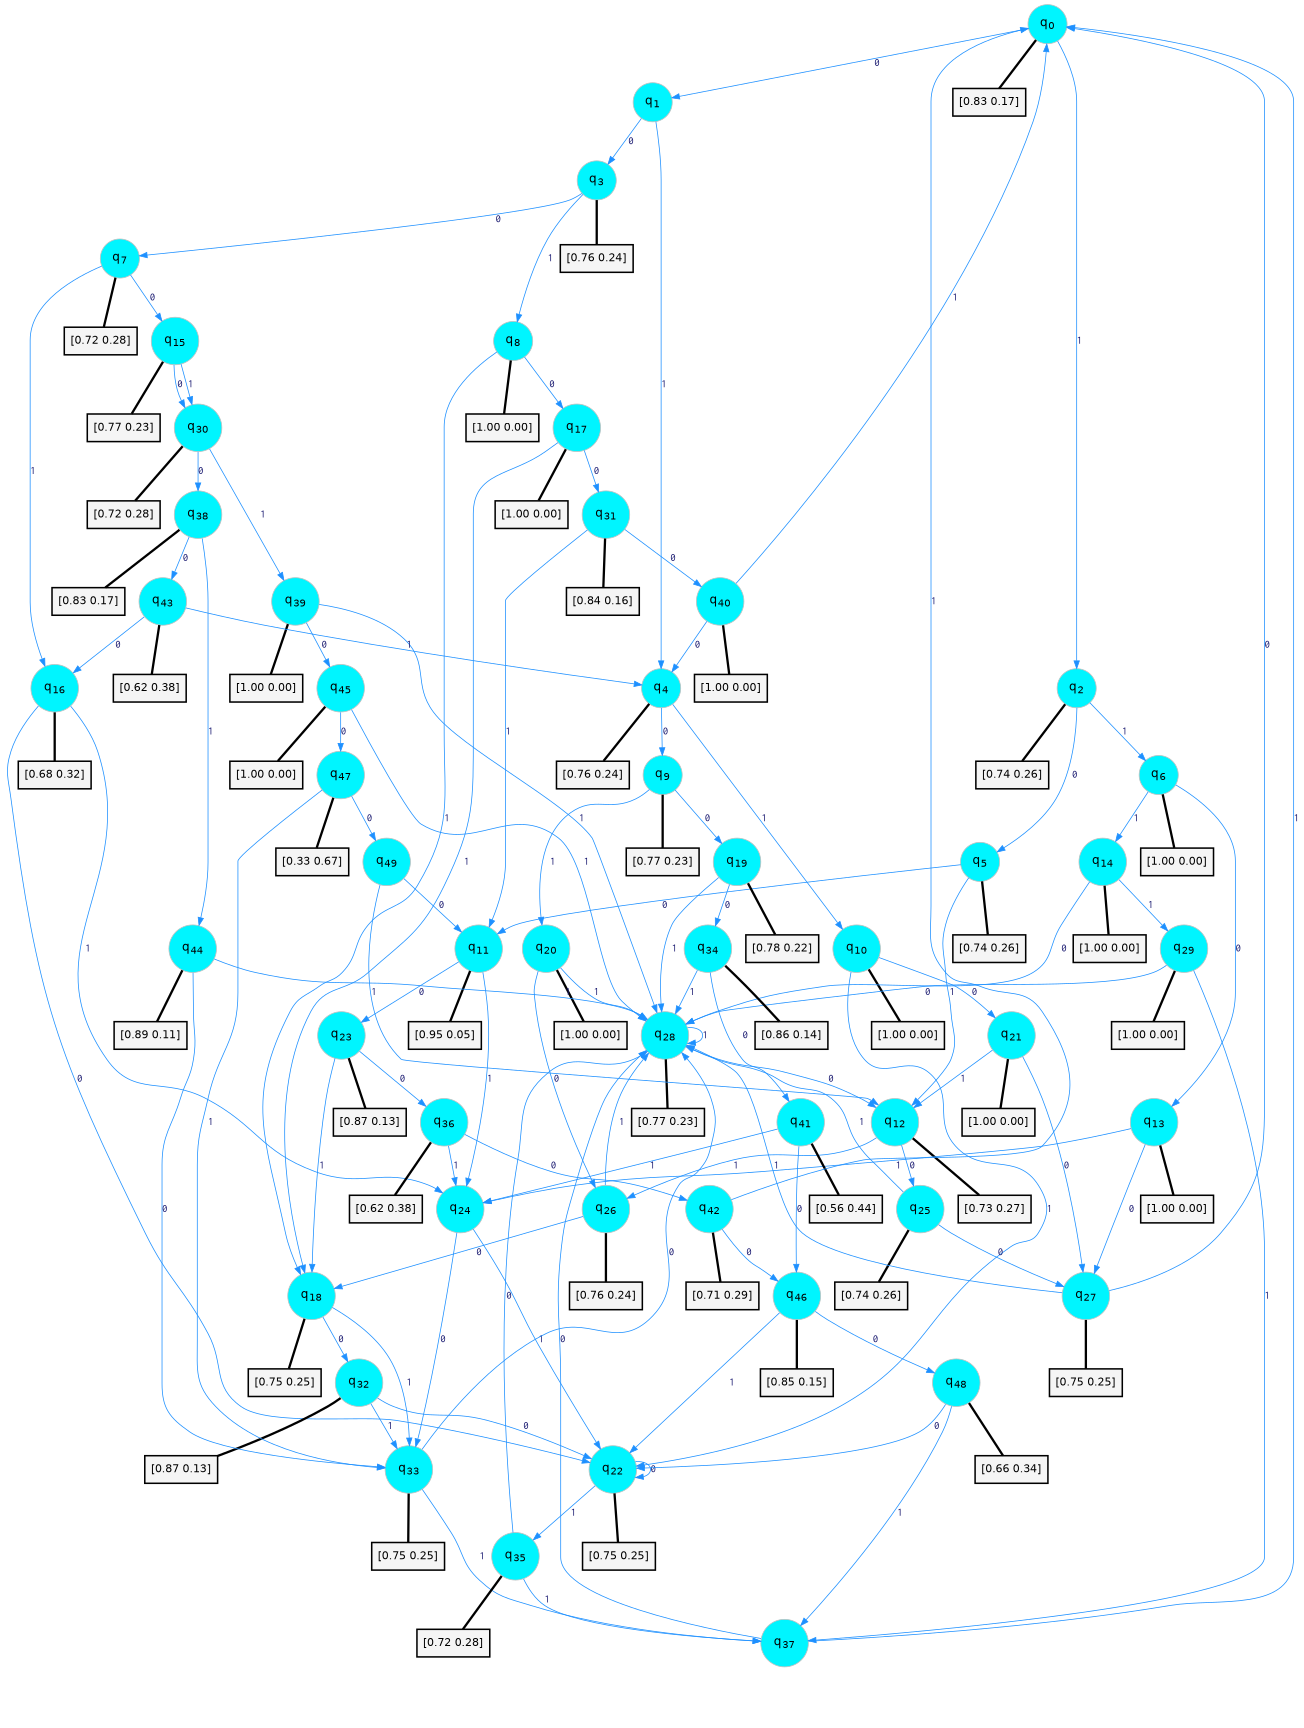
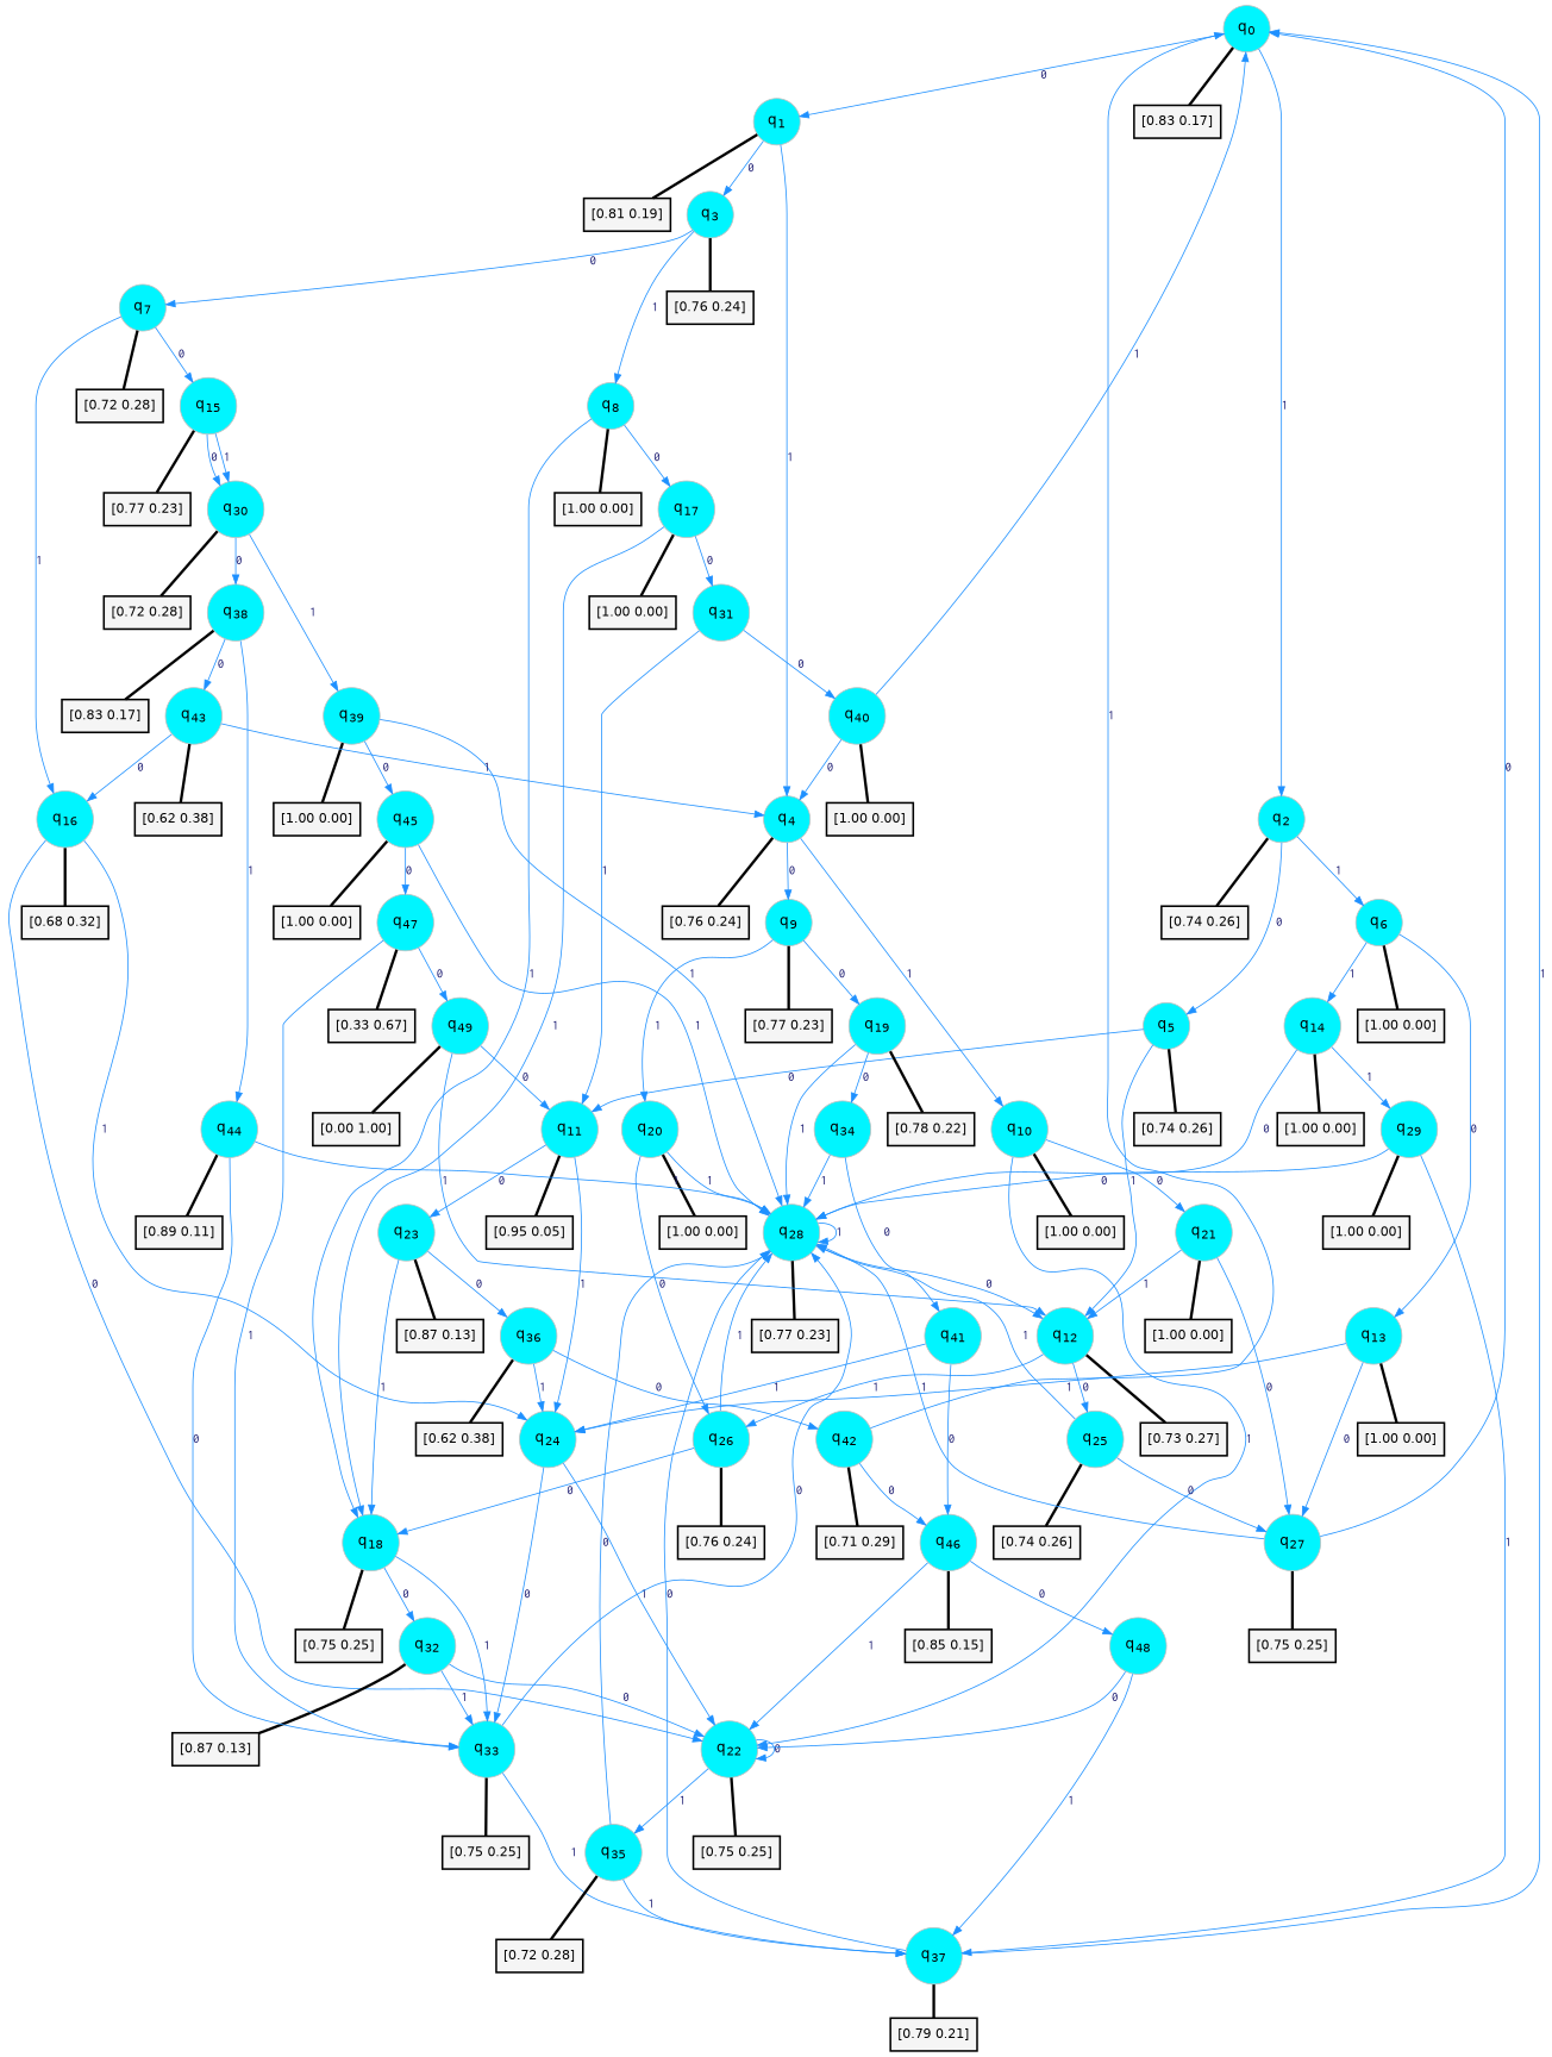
  digraph {
    rankdir=TD
    node [color=gray fillcolor=turquoise1 fontcolor=black fontname=Helvetica fontsize=16 fontweight=bold shape=circle style=filled]
    edge [arrowsize=1 color=dodgerblue1 fontcolor=midnightblue fontname=courier fontweight=bold penwidth=1 style=solid weight=20]
    n1 [label=<q<SUB>0</SUB>>]
    n2 [label=<q<SUB>1</SUB>>]
    n3 [label=<q<SUB>2</SUB>>]
    n4 [color=black fillcolor=whitesmoke fontsize=14 label="[0.83 0.17]" penwidth=2 shape=box]
    n5 [label=<q<SUB>3</SUB>>]
    n6 [label=<q<SUB>4</SUB>>]
+   n7 [color=black fillcolor=whitesmoke fontsize=14 label="[0.81 0.19]" penwidth=2 shape=box]
    n8 [label=<q<SUB>5</SUB>>]
    n9 [label=<q<SUB>6</SUB>>]
    n10 [color=black fillcolor=whitesmoke fontsize=14 label="[0.74 0.26]" penwidth=2 shape=box]
    n11 [label=<q<SUB>7</SUB>>]
    n12 [label=<q<SUB>8</SUB>>]
    n13 [color=black fillcolor=whitesmoke fontsize=14 label="[0.76 0.24]" penwidth=2 shape=box]
    n14 [label=<q<SUB>9</SUB>>]
    n15 [label=<q<SUB>10</SUB>>]
    n16 [color=black fillcolor=whitesmoke fontsize=14 label="[0.76 0.24]" penwidth=2 shape=box]
    n17 [label=<q<SUB>11</SUB>>]
    n18 [label=<q<SUB>12</SUB>>]
    n19 [color=black fillcolor=whitesmoke fontsize=14 label="[0.74 0.26]" penwidth=2 shape=box]
    n20 [label=<q<SUB>13</SUB>>]
    n21 [label=<q<SUB>14</SUB>>]
    n22 [color=black fillcolor=whitesmoke fontsize=14 label="[1.00 0.00]" penwidth=2 shape=box]
    n23 [label=<q<SUB>15</SUB>>]
    n24 [label=<q<SUB>16</SUB>>]
    n25 [color=black fillcolor=whitesmoke fontsize=14 label="[0.72 0.28]" penwidth=2 shape=box]
    n26 [label=<q<SUB>17</SUB>>]
    n27 [label=<q<SUB>18</SUB>>]
    n28 [color=black fillcolor=whitesmoke fontsize=14 label="[1.00 0.00]" penwidth=2 shape=box]
    n29 [label=<q<SUB>19</SUB>>]
    n30 [label=<q<SUB>20</SUB>>]
    n31 [color=black fillcolor=whitesmoke fontsize=14 label="[0.77 0.23]" penwidth=2 shape=box]
    n32 [label=<q<SUB>21</SUB>>]
    n33 [label=<q<SUB>22</SUB>>]
    n34 [color=black fillcolor=whitesmoke fontsize=14 label="[1.00 0.00]" penwidth=2 shape=box]
    n35 [label=<q<SUB>23</SUB>>]
    n36 [label=<q<SUB>24</SUB>>]
    n37 [color=black fillcolor=whitesmoke fontsize=14 label="[0.95 0.05]" penwidth=2 shape=box]
    n38 [label=<q<SUB>25</SUB>>]
    n39 [label=<q<SUB>26</SUB>>]
    n40 [color=black fillcolor=whitesmoke fontsize=14 label="[0.73 0.27]" penwidth=2 shape=box]
    n41 [label=<q<SUB>27</SUB>>]
    n42 [color=black fillcolor=whitesmoke fontsize=14 label="[1.00 0.00]" penwidth=2 shape=box]
    n43 [label=<q<SUB>28</SUB>>]
    n44 [label=<q<SUB>29</SUB>>]
    n45 [color=black fillcolor=whitesmoke fontsize=14 label="[1.00 0.00]" penwidth=2 shape=box]
    n46 [label=<q<SUB>30</SUB>>]
    n47 [color=black fillcolor=whitesmoke fontsize=14 label="[0.77 0.23]" penwidth=2 shape=box]
    n48 [color=black fillcolor=whitesmoke fontsize=14 label="[0.68 0.32]" penwidth=2 shape=box]
    n49 [label=<q<SUB>31</SUB>>]
    n50 [color=black fillcolor=whitesmoke fontsize=14 label="[1.00 0.00]" penwidth=2 shape=box]
    n51 [label=<q<SUB>32</SUB>>]
    n52 [label=<q<SUB>33</SUB>>]
    n53 [color=black fillcolor=whitesmoke fontsize=14 label="[0.75 0.25]" penwidth=2 shape=box]
    n54 [label=<q<SUB>34</SUB>>]
    n55 [color=black fillcolor=whitesmoke fontsize=14 label="[0.78 0.22]" penwidth=2 shape=box]
    n56 [color=black fillcolor=whitesmoke fontsize=14 label="[1.00 0.00]" penwidth=2 shape=box]
    n57 [color=black fillcolor=whitesmoke fontsize=14 label="[1.00 0.00]" penwidth=2 shape=box]
    n58 [label=<q<SUB>35</SUB>>]
    n59 [color=black fillcolor=whitesmoke fontsize=14 label="[0.75 0.25]" penwidth=2 shape=box]
    n60 [label=<q<SUB>36</SUB>>]
    n61 [color=black fillcolor=whitesmoke fontsize=14 label="[0.87 0.13]" penwidth=2 shape=box]
    n62 [color=black fillcolor=whitesmoke fontsize=14 label="[0.74 0.26]" penwidth=2 shape=box]
    n63 [color=black fillcolor=whitesmoke fontsize=14 label="[0.76 0.24]" penwidth=2 shape=box]
    n64 [color=black fillcolor=whitesmoke fontsize=14 label="[0.75 0.25]" penwidth=2 shape=box]
    n65 [color=black fillcolor=whitesmoke fontsize=14 label="[0.77 0.23]" penwidth=2 shape=box]
    n66 [label=<q<SUB>37</SUB>>]
    n67 [color=black fillcolor=whitesmoke fontsize=14 label="[1.00 0.00]" penwidth=2 shape=box]
    n68 [label=<q<SUB>38</SUB>>]
    n69 [label=<q<SUB>39</SUB>>]
    n70 [color=black fillcolor=whitesmoke fontsize=14 label="[0.72 0.28]" penwidth=2 shape=box]
    n71 [label=<q<SUB>40</SUB>>]
-   n72 [color=black fillcolor=whitesmoke fontsize=14 label="[0.84 0.16]" penwidth=2 shape=box]
    n73 [color=black fillcolor=whitesmoke fontsize=14 label="[0.87 0.13]" penwidth=2 shape=box]
    n74 [color=black fillcolor=whitesmoke fontsize=14 label="[0.75 0.25]" penwidth=2 shape=box]
    n75 [label=<q<SUB>41</SUB>>]
-   n76 [color=black fillcolor=whitesmoke fontsize=14 label="[0.86 0.14]" penwidth=2 shape=box]
    n77 [color=black fillcolor=whitesmoke fontsize=14 label="[0.72 0.28]" penwidth=2 shape=box]
    n78 [label=<q<SUB>42</SUB>>]
    n79 [color=black fillcolor=whitesmoke fontsize=14 label="[0.62 0.38]" penwidth=2 shape=box]
+   n80 [color=black fillcolor=whitesmoke fontsize=14 label="[0.79 0.21]" penwidth=2 shape=box]
    n81 [label=<q<SUB>43</SUB>>]
    n82 [label=<q<SUB>44</SUB>>]
    n83 [color=black fillcolor=whitesmoke fontsize=14 label="[0.83 0.17]" penwidth=2 shape=box]
    n84 [label=<q<SUB>45</SUB>>]
    n85 [color=black fillcolor=whitesmoke fontsize=14 label="[1.00 0.00]" penwidth=2 shape=box]
    n86 [color=black fillcolor=whitesmoke fontsize=14 label="[1.00 0.00]" penwidth=2 shape=box]
    n87 [label=<q<SUB>46</SUB>>]
-   n88 [color=black fillcolor=whitesmoke fontsize=14 label="[0.56 0.44]" penwidth=2 shape=box]
    n89 [color=black fillcolor=whitesmoke fontsize=14 label="[0.71 0.29]" penwidth=2 shape=box]
    n90 [color=black fillcolor=whitesmoke fontsize=14 label="[0.62 0.38]" penwidth=2 shape=box]
    n91 [color=black fillcolor=whitesmoke fontsize=14 label="[0.89 0.11]" penwidth=2 shape=box]
    n92 [label=<q<SUB>47</SUB>>]
    n93 [color=black fillcolor=whitesmoke fontsize=14 label="[1.00 0.00]" penwidth=2 shape=box]
    n94 [label=<q<SUB>48</SUB>>]
    n95 [color=black fillcolor=whitesmoke fontsize=14 label="[0.85 0.15]" penwidth=2 shape=box]
    n96 [label=<q<SUB>49</SUB>>]
    n97 [color=black fillcolor=whitesmoke fontsize=14 label="[0.33 0.67]" penwidth=2 shape=box]
-   n98 [color=black fillcolor=whitesmoke fontsize=14 label="[0.66 0.34]" penwidth=2 shape=box]
+   n99 [color=black fillcolor=whitesmoke fontsize=14 label="[0.00 1.00]" penwidth=2 shape=box]
    n1 -> n2 [label=0]
    n1 -> n3 [label=1]
    n1 -> n4 [arrowhead=none color=black penwidth=3]
    n2 -> n5 [label=0]
    n2 -> n6 [label=1]
+   n2 -> n7 [arrowhead=none color=black penwidth=3]
    n3 -> n8 [label=0]
    n3 -> n9 [label=1]
    n3 -> n10 [arrowhead=none color=black penwidth=3]
    n5 -> n11 [label=0]
    n5 -> n12 [label=1]
    n5 -> n13 [arrowhead=none color=black penwidth=3]
    n6 -> n14 [label=0]
    n6 -> n15 [label=1]
    n6 -> n16 [arrowhead=none color=black penwidth=3]
    n8 -> n17 [label=0]
    n8 -> n18 [label=1]
    n8 -> n19 [arrowhead=none color=black penwidth=3]
    n9 -> n20 [label=0]
    n9 -> n21 [label=1]
    n9 -> n22 [arrowhead=none color=black penwidth=3]
    n11 -> n23 [label=0]
    n11 -> n24 [label=1]
    n11 -> n25 [arrowhead=none color=black penwidth=3]
    n12 -> n26 [label=0]
    n12 -> n27 [label=1]
    n12 -> n28 [arrowhead=none color=black penwidth=3]
    n14 -> n29 [label=0]
    n14 -> n30 [label=1]
    n14 -> n31 [arrowhead=none color=black penwidth=3]
    n15 -> n32 [label=0]
    n15 -> n33 [label=1]
    n15 -> n34 [arrowhead=none color=black penwidth=3]
    n17 -> n35 [label=0]
    n17 -> n36 [label=1]
    n17 -> n37 [arrowhead=none color=black penwidth=3]
    n18 -> n38 [label=0]
    n18 -> n39 [label=1]
    n18 -> n40 [arrowhead=none color=black penwidth=3]
    n20 -> n36 [label=1]
    n20 -> n41 [label=0]
    n20 -> n42 [arrowhead=none color=black penwidth=3]
    n21 -> n43 [label=0]
    n21 -> n44 [label=1]
    n21 -> n45 [arrowhead=none color=black penwidth=3]
    n23 -> n46 [label=0]
    n23 -> n46 [label=1]
    n23 -> n47 [arrowhead=none color=black penwidth=3]
    n24 -> n33 [label=0]
    n24 -> n36 [label=1]
    n24 -> n48 [arrowhead=none color=black penwidth=3]
    n26 -> n27 [label=1]
    n26 -> n49 [label=0]
    n26 -> n50 [arrowhead=none color=black penwidth=3]
    n27 -> n51 [label=0]
    n27 -> n52 [label=1]
    n27 -> n53 [arrowhead=none color=black penwidth=3]
    n29 -> n43 [label=1]
    n29 -> n54 [label=0]
    n29 -> n55 [arrowhead=none color=black penwidth=3]
    n30 -> n39 [label=0]
    n30 -> n43 [label=1]
    n30 -> n56 [arrowhead=none color=black penwidth=3]
    n32 -> n18 [label=1]
    n32 -> n41 [label=0]
    n32 -> n57 [arrowhead=none color=black penwidth=3]
    n33 -> n33 [label=0]
    n33 -> n58 [label=1]
    n33 -> n59 [arrowhead=none color=black penwidth=3]
    n35 -> n27 [label=1]
    n35 -> n60 [label=0]
    n35 -> n61 [arrowhead=none color=black penwidth=3]
    n36 -> n33 [label=1]
    n36 -> n52 [label=0]
    n38 -> n41 [label=0]
    n38 -> n43 [label=1]
    n38 -> n62 [arrowhead=none color=black penwidth=3]
    n39 -> n27 [label=0]
    n39 -> n43 [label=1]
    n39 -> n63 [arrowhead=none color=black penwidth=3]
    n41 -> n1 [label=0]
    n41 -> n43 [label=1]
    n41 -> n64 [arrowhead=none color=black penwidth=3]
    n43 -> n18 [label=0]
    n43 -> n43 [label=1]
    n43 -> n65 [arrowhead=none color=black penwidth=3]
    n44 -> n43 [label=0]
    n44 -> n66 [label=1]
    n44 -> n67 [arrowhead=none color=black penwidth=3]
    n46 -> n68 [label=0]
    n46 -> n69 [label=1]
    n46 -> n70 [arrowhead=none color=black penwidth=3]
    n49 -> n17 [label=1]
    n49 -> n71 [label=0]
-   n49 -> n72 [arrowhead=none color=black penwidth=3]
    n51 -> n33 [label=0]
    n51 -> n52 [label=1]
    n51 -> n73 [arrowhead=none color=black penwidth=3]
    n52 -> n43 [label=0]
    n52 -> n66 [label=1]
    n52 -> n74 [arrowhead=none color=black penwidth=3]
    n54 -> n43 [label=1]
    n54 -> n75 [label=0]
-   n54 -> n76 [arrowhead=none color=black penwidth=3]
    n58 -> n43 [label=0]
    n58 -> n66 [label=1]
    n58 -> n77 [arrowhead=none color=black penwidth=3]
    n60 -> n36 [label=1]
    n60 -> n78 [label=0]
    n60 -> n79 [arrowhead=none color=black penwidth=3]
    n66 -> n1 [label=1]
    n66 -> n43 [label=0]
+   n66 -> n80 [arrowhead=none color=black penwidth=3]
    n68 -> n81 [label=0]
    n68 -> n82 [label=1]
    n68 -> n83 [arrowhead=none color=black penwidth=3]
    n69 -> n43 [label=1]
    n69 -> n84 [label=0]
    n69 -> n85 [arrowhead=none color=black penwidth=3]
    n71 -> n1 [label=1]
    n71 -> n6 [label=0]
    n71 -> n86 [arrowhead=none color=black penwidth=3]
    n75 -> n36 [label=1]
    n75 -> n87 [label=0]
-   n75 -> n88 [arrowhead=none color=black penwidth=3]
    n78 -> n1 [label=1]
    n78 -> n87 [label=0]
    n78 -> n89 [arrowhead=none color=black penwidth=3]
    n81 -> n6 [label=1]
    n81 -> n24 [label=0]
    n81 -> n90 [arrowhead=none color=black penwidth=3]
    n82 -> n43 [label=1]
    n82 -> n52 [label=0]
    n82 -> n91 [arrowhead=none color=black penwidth=3]
    n84 -> n43 [label=1]
    n84 -> n92 [label=0]
    n84 -> n93 [arrowhead=none color=black penwidth=3]
    n87 -> n33 [label=1]
    n87 -> n94 [label=0]
    n87 -> n95 [arrowhead=none color=black penwidth=3]
    n92 -> n52 [label=1]
    n92 -> n96 [label=0]
    n92 -> n97 [arrowhead=none color=black penwidth=3]
    n94 -> n33 [label=0]
    n94 -> n66 [label=1]
-   n94 -> n98 [arrowhead=none color=black penwidth=3]
    n96 -> n17 [label=0]
    n96 -> n18 [label=1]
+   n96 -> n99 [arrowhead=none color=black penwidth=3]
  }
